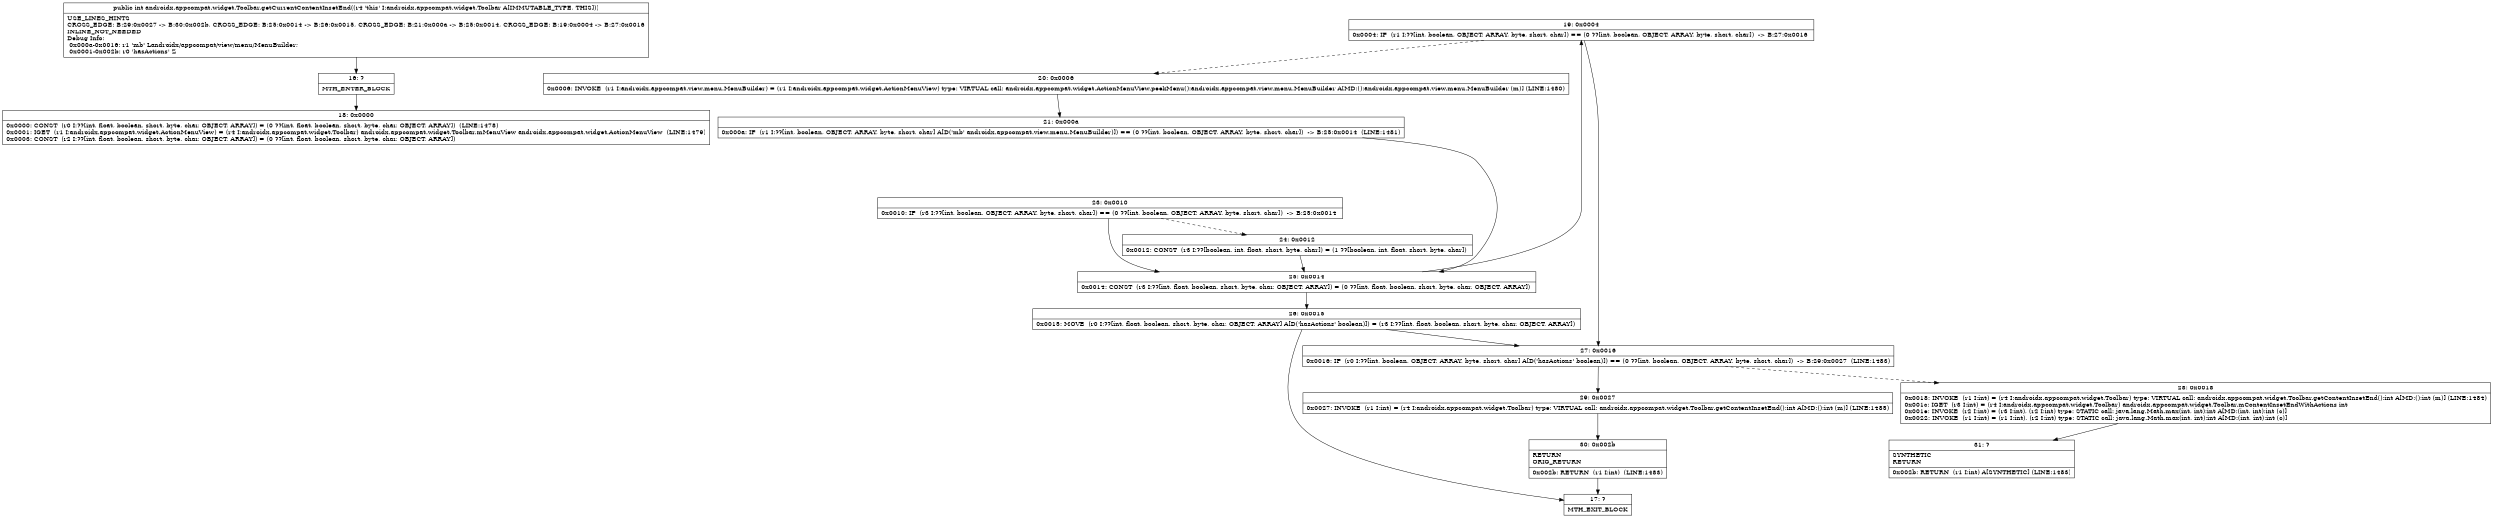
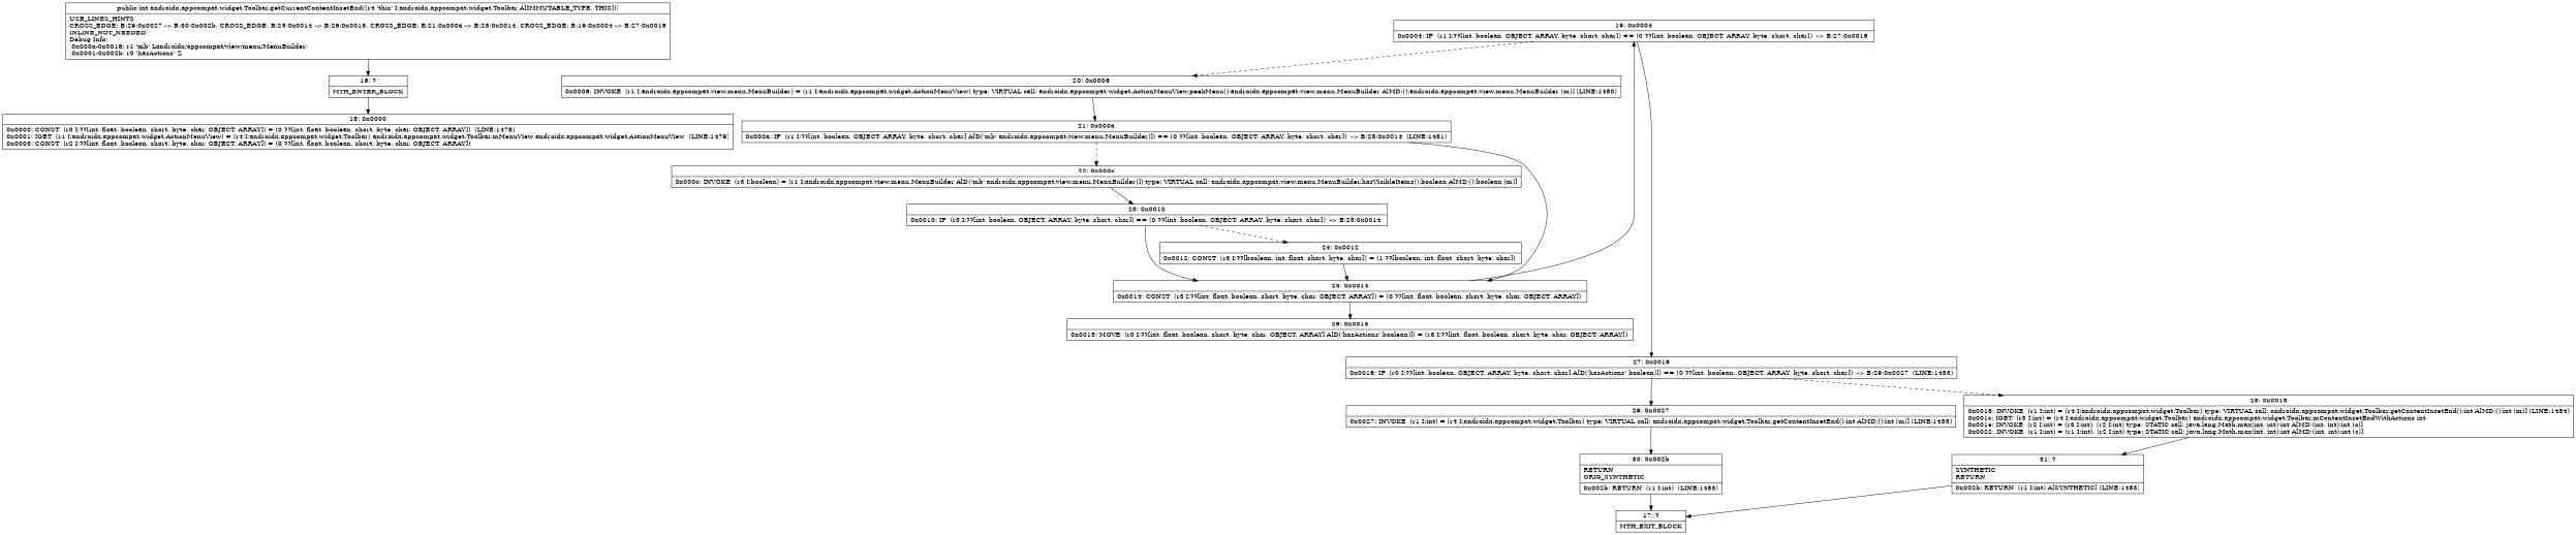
  digraph {
    node [shape=record]
    n1 [label="{16\:\ ?|MTH_ENTER_BLOCK\l}"]
    n2 [label="{18\:\ 0x0000|0x0000: CONST  (r0 I:??[int, float, boolean, short, byte, char, OBJECT, ARRAY]) = (0 ??[int, float, boolean, short, byte, char, OBJECT, ARRAY])  (LINE:1478)\l0x0001: IGET  (r1 I:androidx.appcompat.widget.ActionMenuView) = (r4 I:androidx.appcompat.widget.Toolbar) androidx.appcompat.widget.Toolbar.mMenuView androidx.appcompat.widget.ActionMenuView  (LINE:1479)\l0x0003: CONST  (r2 I:??[int, float, boolean, short, byte, char, OBJECT, ARRAY]) = (0 ??[int, float, boolean, short, byte, char, OBJECT, ARRAY]) \l}"]
    n3 [label="{19\:\ 0x0004|0x0004: IF  (r1 I:??[int, boolean, OBJECT, ARRAY, byte, short, char]) == (0 ??[int, boolean, OBJECT, ARRAY, byte, short, char])  \-\> B:27:0x0016 \l}"]
    n4 [label="{20\:\ 0x0006|0x0006: INVOKE  (r1 I:androidx.appcompat.view.menu.MenuBuilder) = (r1 I:androidx.appcompat.widget.ActionMenuView) type: VIRTUAL call: androidx.appcompat.widget.ActionMenuView.peekMenu():androidx.appcompat.view.menu.MenuBuilder A[MD:():androidx.appcompat.view.menu.MenuBuilder (m)] (LINE:1480)\l}"]
    n5 [label="{27\:\ 0x0016|0x0016: IF  (r0 I:??[int, boolean, OBJECT, ARRAY, byte, short, char] A[D('hasActions' boolean)]) == (0 ??[int, boolean, OBJECT, ARRAY, byte, short, char])  \-\> B:29:0x0027  (LINE:1483)\l}"]
    n6 [label="{21\:\ 0x000a|0x000a: IF  (r1 I:??[int, boolean, OBJECT, ARRAY, byte, short, char] A[D('mb' androidx.appcompat.view.menu.MenuBuilder)]) == (0 ??[int, boolean, OBJECT, ARRAY, byte, short, char])  \-\> B:25:0x0014  (LINE:1481)\l}"]
    n7 [label="{28\:\ 0x0018|0x0018: INVOKE  (r1 I:int) = (r4 I:androidx.appcompat.widget.Toolbar) type: VIRTUAL call: androidx.appcompat.widget.Toolbar.getContentInsetEnd():int A[MD:():int (m)] (LINE:1484)\l0x001c: IGET  (r3 I:int) = (r4 I:androidx.appcompat.widget.Toolbar) androidx.appcompat.widget.Toolbar.mContentInsetEndWithActions int \l0x001e: INVOKE  (r2 I:int) = (r3 I:int), (r2 I:int) type: STATIC call: java.lang.Math.max(int, int):int A[MD:(int, int):int (c)]\l0x0022: INVOKE  (r1 I:int) = (r1 I:int), (r2 I:int) type: STATIC call: java.lang.Math.max(int, int):int A[MD:(int, int):int (c)]\l}"]
    n8 [label="{29\:\ 0x0027|0x0027: INVOKE  (r1 I:int) = (r4 I:androidx.appcompat.widget.Toolbar) type: VIRTUAL call: androidx.appcompat.widget.Toolbar.getContentInsetEnd():int A[MD:():int (m)] (LINE:1485)\l}"]
+   n9 [label="{22\:\ 0x000c|0x000c: INVOKE  (r3 I:boolean) = (r1 I:androidx.appcompat.view.menu.MenuBuilder A[D('mb' androidx.appcompat.view.menu.MenuBuilder)]) type: VIRTUAL call: androidx.appcompat.view.menu.MenuBuilder.hasVisibleItems():boolean A[MD:():boolean (m)]\l}"]
    n10 [label="{25\:\ 0x0014|0x0014: CONST  (r3 I:??[int, float, boolean, short, byte, char, OBJECT, ARRAY]) = (0 ??[int, float, boolean, short, byte, char, OBJECT, ARRAY]) \l}"]
    n11 [label="{23\:\ 0x0010|0x0010: IF  (r3 I:??[int, boolean, OBJECT, ARRAY, byte, short, char]) == (0 ??[int, boolean, OBJECT, ARRAY, byte, short, char])  \-\> B:25:0x0014 \l}"]
    n12 [label="{26\:\ 0x0015|0x0015: MOVE  (r0 I:??[int, float, boolean, short, byte, char, OBJECT, ARRAY] A[D('hasActions' boolean)]) = (r3 I:??[int, float, boolean, short, byte, char, OBJECT, ARRAY]) \l}"]
    n13 [label="{24\:\ 0x0012|0x0012: CONST  (r3 I:??[boolean, int, float, short, byte, char]) = (1 ??[boolean, int, float, short, byte, char]) \l}"]
    n14 [label="{31\:\ ?|SYNTHETIC\lRETURN\l|0x002b: RETURN  (r1 I:int) A[SYNTHETIC] (LINE:1483)\l}"]
-   n15 [label="{30\:\ 0x002b|RETURN\lORIG_RETURN\l|0x002b: RETURN  (r1 I:int)  (LINE:1483)\l}"]
+   n15 [label="{30\:\ 0x002b|RETURN\lORIG_SYNTHETIC\l|0x002b: RETURN  (r1 I:int)  (LINE:1483)\l}"]
    n16 [label="{17\:\ ?|MTH_EXIT_BLOCK\l}"]
    n17 [label="{public int androidx.appcompat.widget.Toolbar.getCurrentContentInsetEnd((r4 'this' I:androidx.appcompat.widget.Toolbar A[IMMUTABLE_TYPE, THIS]))  | USE_LINES_HINTS\lCROSS_EDGE: B:29:0x0027 \-\> B:30:0x002b, CROSS_EDGE: B:25:0x0014 \-\> B:26:0x0015, CROSS_EDGE: B:21:0x000a \-\> B:25:0x0014, CROSS_EDGE: B:19:0x0004 \-\> B:27:0x0016\lINLINE_NOT_NEEDED\lDebug Info:\l  0x000a\-0x0016: r1 'mb' Landroidx\/appcompat\/view\/menu\/MenuBuilder;\l  0x0001\-0x002b: r0 'hasActions' Z\l}"]
    n1 -> n2
    n3 -> n4 [style=dashed]
    n3 -> n5
    n4 -> n6
    n5 -> n7 [style=dashed]
    n5 -> n8
+   n6 -> n9 [style=dashed]
    n6 -> n10
    n7 -> n14
    n8 -> n15
+   n9 -> n11
    n10 -> n3
    n10 -> n12
    n11 -> n10
    n11 -> n13 [style=dashed]
-   n12 -> n5
    n13 -> n10
-   n12 -> n16
+   n14 -> n16
    n15 -> n16
    n17 -> n1
  }
